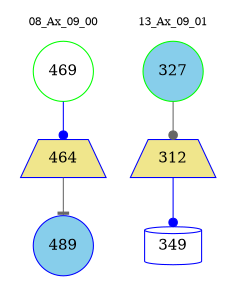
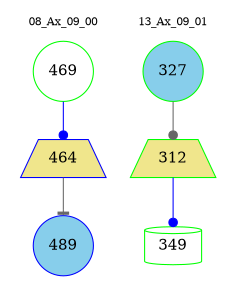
  digraph {
    node [color=blue fillcolor=white shape=circle style=filled]
    edge [arrowhead=dot color=blue]
    n1 [color=green label=469]
    n2 [fillcolor=khaki label=464 shape=trapezium]
    n3 [fillcolor=skyblue label=489]
    n4 [color=green fillcolor=skyblue label=327]
-   n5 [fillcolor=khaki label=312 shape=trapezium]
-   n6 [label=349 shape=cylinder]
+   n5 [color=green fillcolor=khaki label=312 shape=trapezium]
+   n6 [color=green label=349 shape=cylinder]
    subgraph cluster_1 {
      color=white
      fontsize=10
      label="08_Ax_09_00"
      n1
      n2
      n3
    }
    subgraph cluster_2 {
      color=white
      fontsize=10
      label="13_Ax_09_01"
      n4
      n5
      n6
    }
    n1 -> n2
    n2 -> n3 [arrowhead=tee color=gray40]
    n4 -> n5 [color=gray40]
    n5 -> n6
  }
